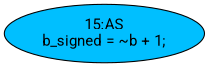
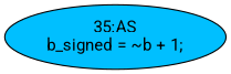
  strict digraph {
    fontname=Roboto
-   n1 [ast="<pyverilog.vparser.ast.Assign object at 0x7f1f319e5390>" def_var="['b_signed']" fillcolor=deepskyblue label="15:AS\nb_signed = ~b + 1;" statements="[]" style=filled typ=Assign use_var="['b']" fontname=Roboto]
+   n1 [ast="<pyverilog.vparser.ast.Assign object at 0x7f1f319e5390>" def_var="['b_signed']" fillcolor=deepskyblue label="35:AS\nb_signed = ~b + 1;" statements="[]" style=filled typ=Assign use_var="['b']" fontname=Roboto]
  }
